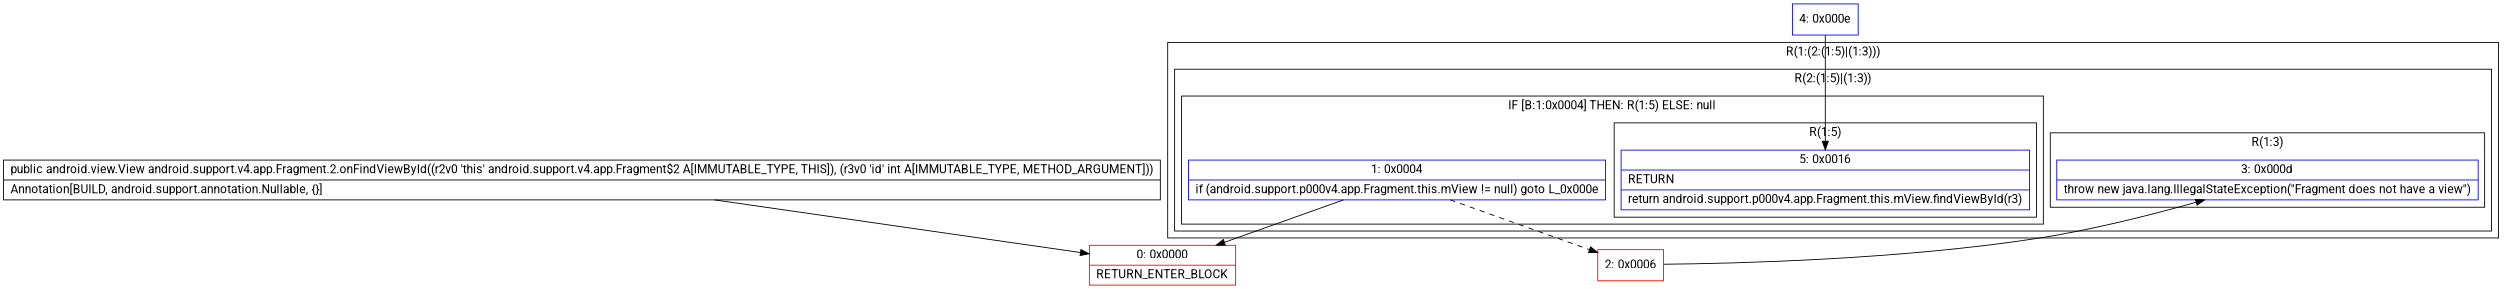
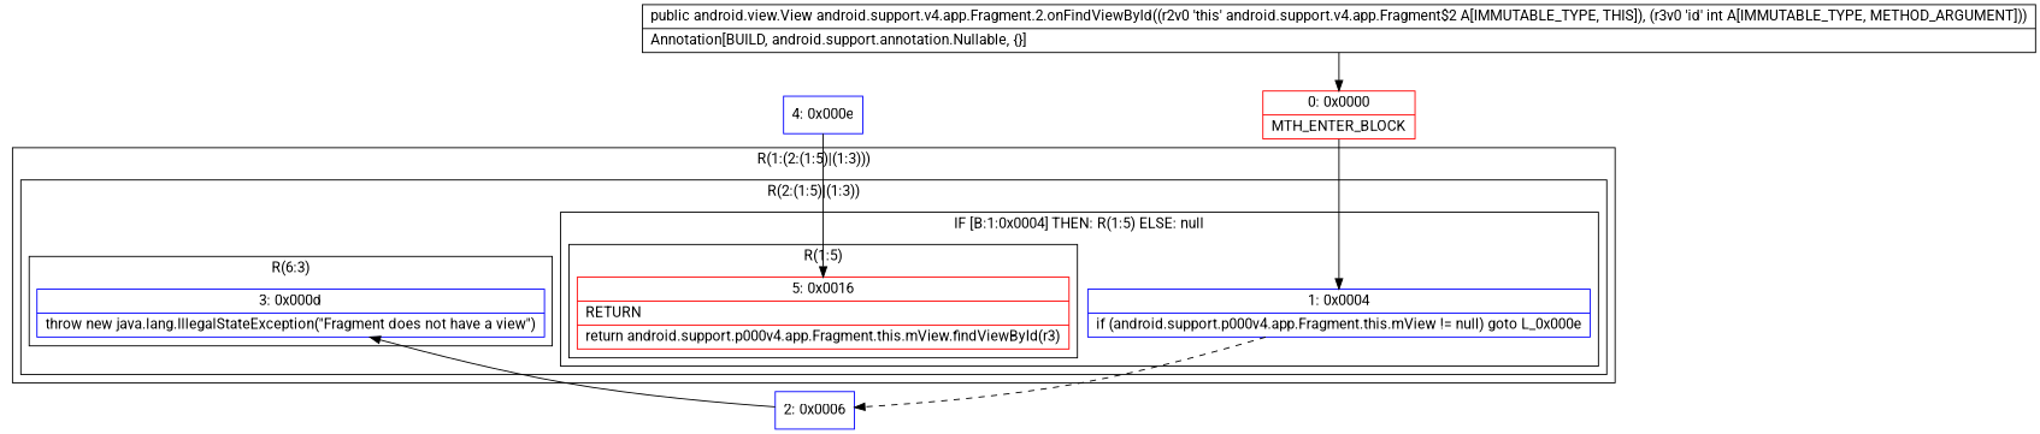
  digraph {
    fontname=Roboto
    node [color=blue fontname=Roboto shape=record]
    edge [fontname=Roboto]
-   n1 [label="{5\:\ 0x0016|RETURN\l|return android.support.p000v4.app.Fragment.this.mView.findViewById(r3)\l}"]
+   n1 [color=red label="{5\:\ 0x0016|RETURN\l|return android.support.p000v4.app.Fragment.this.mView.findViewById(r3)\l}"]
    n2 [label="{1\:\ 0x0004|if (android.support.p000v4.app.Fragment.this.mView != null) goto L_0x000e\l}"]
    n3 [label="{3\:\ 0x000d|throw new java.lang.IllegalStateException(\"Fragment does not have a view\")\l}"]
-   n4 [color=red label="{2\:\ 0x0006}"]
+   n4 [label="{2\:\ 0x0006}"]
    n5 [label="{4\:\ 0x000e}"]
-   n6 [color=red label="{0\:\ 0x0000|RETURN_ENTER_BLOCK\l}"]
+   n6 [color=red label="{0\:\ 0x0000|MTH_ENTER_BLOCK\l}"]
    n7 [label="{public android.view.View android.support.v4.app.Fragment.2.onFindViewById((r2v0 'this' android.support.v4.app.Fragment$2 A[IMMUTABLE_TYPE, THIS]), (r3v0 'id' int A[IMMUTABLE_TYPE, METHOD_ARGUMENT]))  | Annotation[BUILD, android.support.annotation.Nullable, \{\}]\l}" color=""]
    subgraph cluster_1 {
      label="R(1:(2:(1:5)|(1:3)))"
      subgraph cluster_2 {
        label="R(2:(1:5)|(1:3))"
        subgraph cluster_3 {
          label="IF [B:1:0x0004] THEN: R(1:5) ELSE: null"
          n2
          subgraph cluster_4 {
            label="R(1:5)"
            n1
          }
        }
        subgraph cluster_5 {
-         label="R(1:3)"
+         label="R(6:3)"
          n3
        }
      }
    }
    n2 -> n4 [style=dashed]
    n4 -> n3
    n5 -> n1
-   n2 -> n6
+   n6 -> n2
    n7 -> n6
  }
